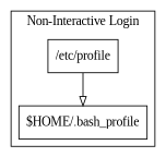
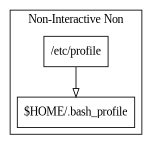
  digraph {
    fontname="Liberation Serif"
    node [fontname="Liberation Serif" shape=box]
    n1 [label="/etc/profile"]
    n2 [label="$HOME/.bash_profile"]
    subgraph cluster_1 {
-     label="Non-Interactive Login"
+     label="Non-Interactive Non"
      n1
      n2
    }
    n1 -> n2 [arrowhead=empty fontname="Liberation Serif"]
  }
